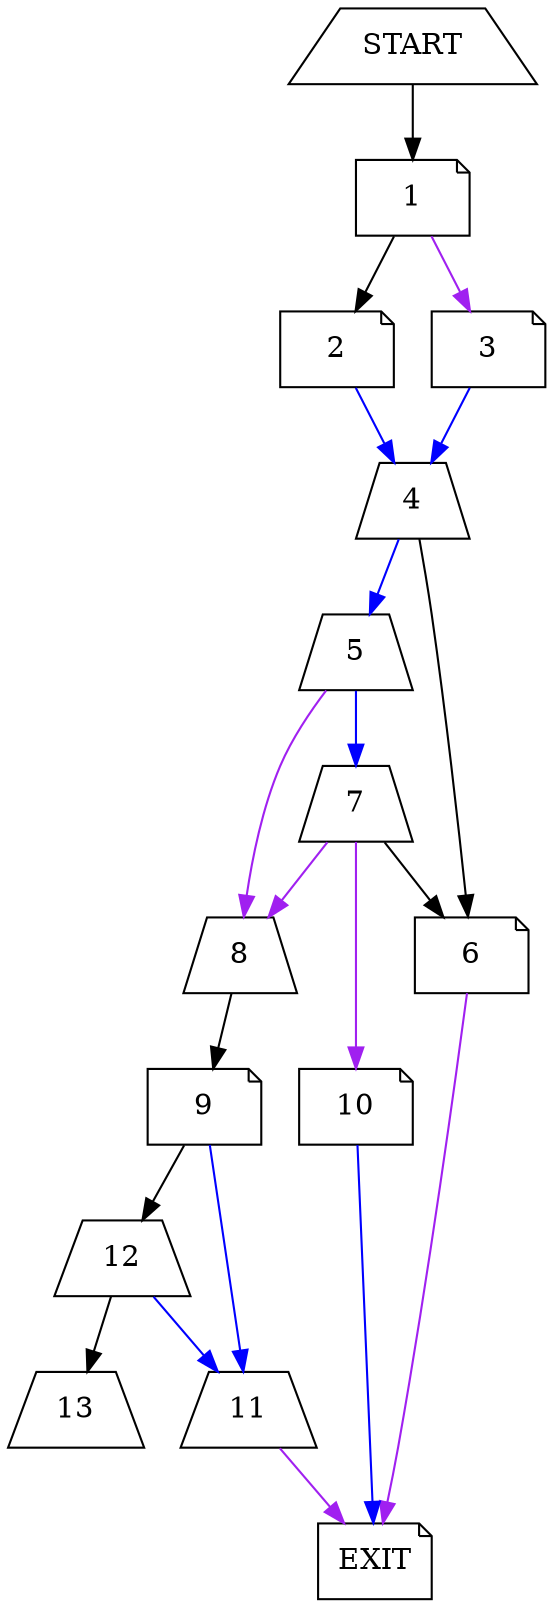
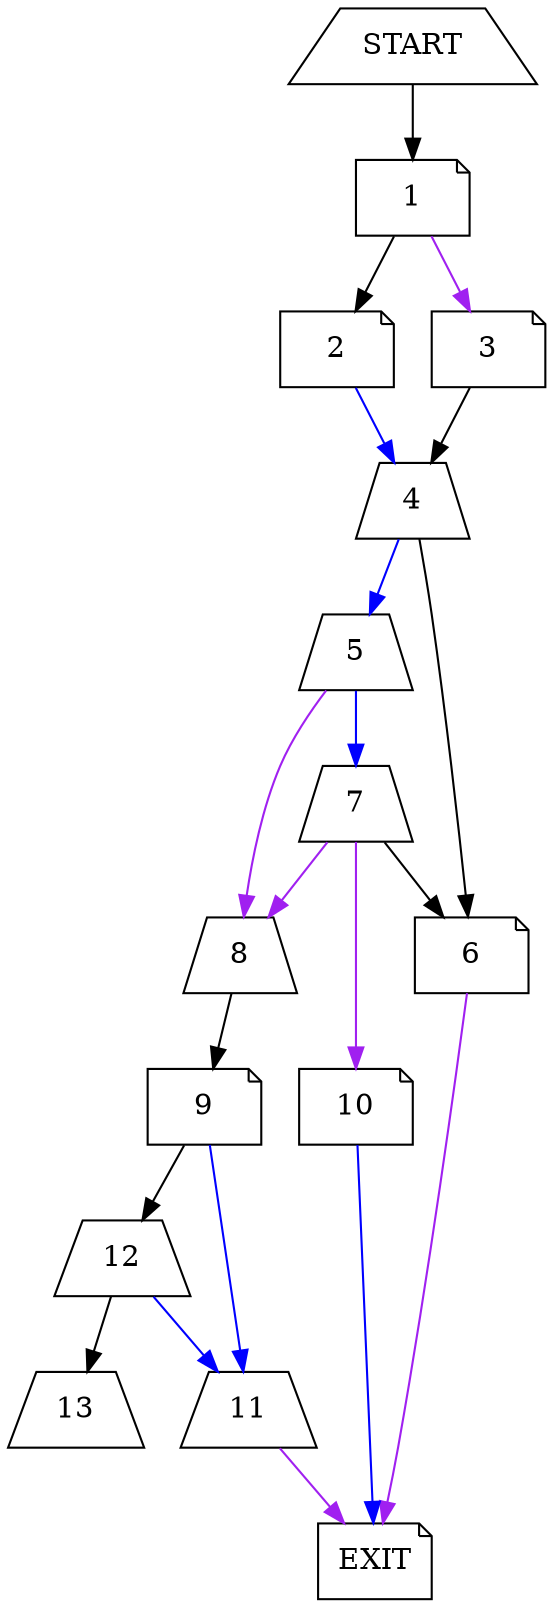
  digraph {
    node [shape=trapezium]
    edge [color=black]
    n1 [label=START]
    1 [shape=note]
    2 [shape=note]
    3 [shape=note]
    n5 [label=EXIT shape=note]
    4
    5
    6 [shape=note]
    7
    8
    10 [shape=note]
    9 [shape=note]
    11
    12
    13
    n1 -> 1
    1 -> 2
    1 -> 3 [color=purple]
    2 -> 4 [color=blue]
-   3 -> 4 [color=blue]
+   3 -> 4
    4 -> 5 [color=blue]
    4 -> 6
    5 -> 7 [color=blue]
    5 -> 8 [color=purple]
    6 -> n5 [color=purple]
    7 -> 6
    7 -> 8 [color=purple]
    7 -> 10 [color=purple]
    8 -> 9
    10 -> n5 [color=blue]
    9 -> 11 [color=blue]
    9 -> 12
    11 -> n5 [color=purple]
    12 -> 11 [color=blue]
    12 -> 13
  }
